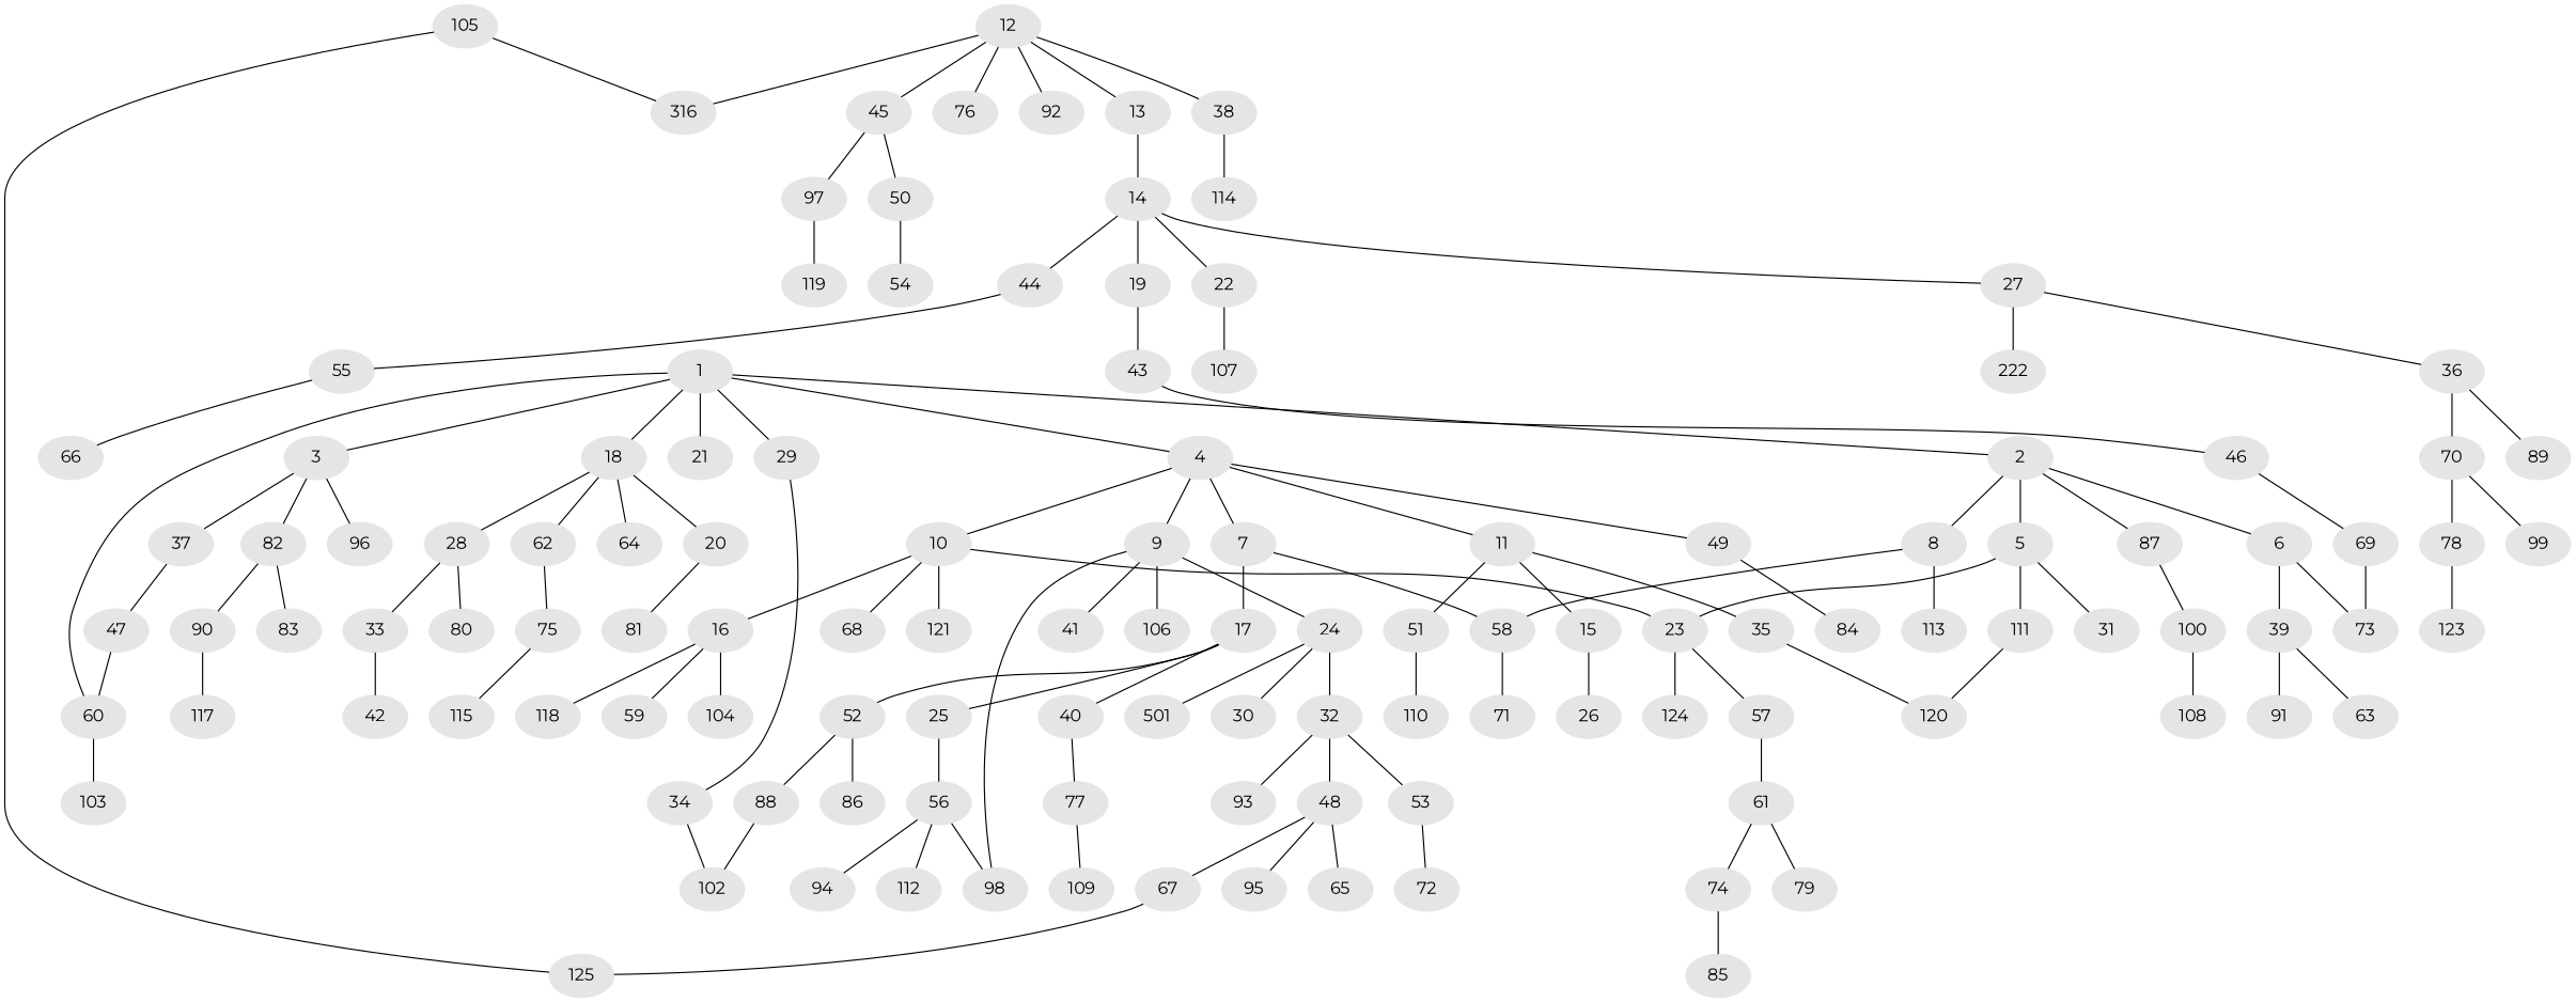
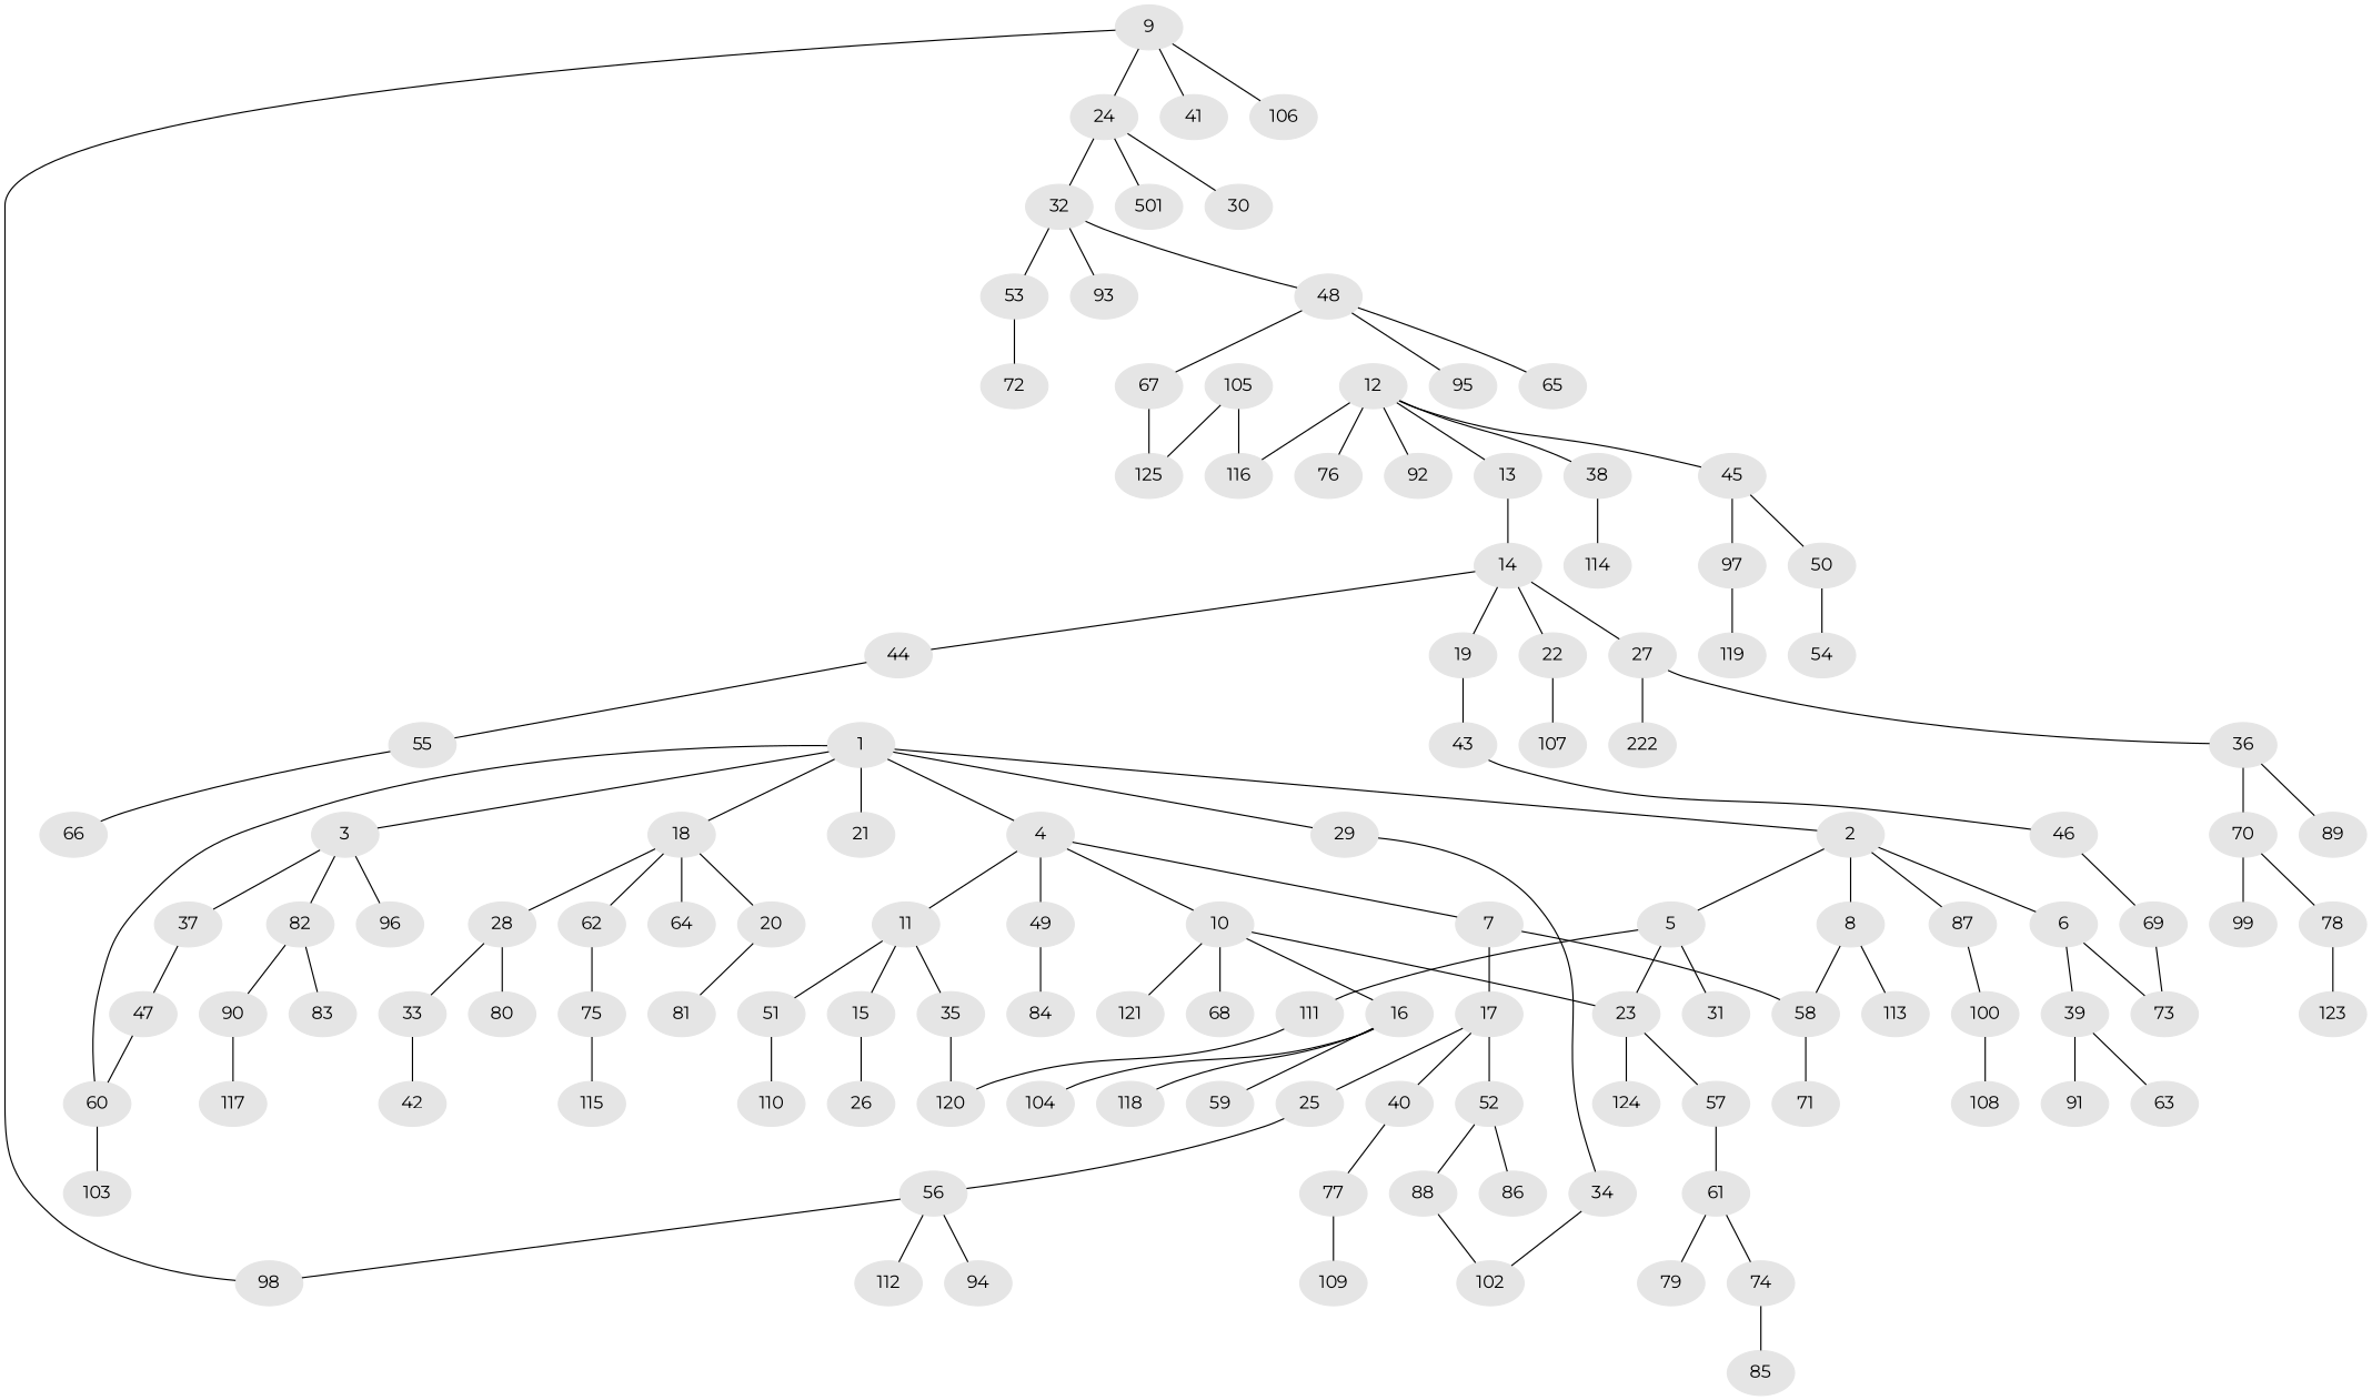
  graph {
    fontname=Montserrat
    node [color=gray90 fontname=Montserrat style=filled]
    edge [fontname=Montserrat]
    1
    2
    3
    4
    18
    21
    29
    60
    5
    6
    8
    87
    37
    82
    96
    7
    9
    10
    11
    49
    20
    28
    62
    64
    34
    103
    23
    31
    111
    39
    73
    58
    113
    100
    47
    83
    90
    17
    24
    41
    98
    106
    16
    68
    121
    15
    35
    51
    84
    57
    124
    120
    63
    91
    25
    40
    52
    71
    12
    13
    38
    45
    76
    92
-   116 [label=316]
+   116
    30
    32
    n68 [label=501]
    59
    104
    118
    26
    110
    14
    114
    50
    97
    19
    22
    27
    44
    43
    107
    36
    n85 [label=222]
    55
    56
    77
    86
    88
    81
    33
    80
    75
    46
    61
    48
    53
    93
    94
    112
    70
    89
    42
    102
    65
    67
    95
    72
    78
    99
    109
    69
    66
    54
    119
    125
    74
    79
    85
    115
    105
    123
    117
    108
    1 -- 2
    1 -- 3
    1 -- 4
    1 -- 18
    1 -- 21
    1 -- 29
    1 -- 60
    2 -- 5
    2 -- 6
    2 -- 8
    2 -- 87
    3 -- 37
    3 -- 82
    3 -- 96
    4 -- 7
-   4 -- 9
    4 -- 10
    4 -- 11
    4 -- 49
    18 -- 20
    18 -- 28
    18 -- 62
    18 -- 64
    29 -- 34
    60 -- 103
    5 -- 23
    5 -- 31
    5 -- 111
    6 -- 39
    6 -- 73
    8 -- 58
    8 -- 113
    87 -- 100
    37 -- 47
    82 -- 83
    82 -- 90
    7 -- 58
    7 -- 17
    9 -- 24
    9 -- 41
    9 -- 98
    9 -- 106
    10 -- 23
    10 -- 16
    10 -- 68
    10 -- 121
    11 -- 15
    11 -- 35
    11 -- 51
    49 -- 84
    20 -- 81
    28 -- 33
    28 -- 80
    62 -- 75
    34 -- 102
    23 -- 57
    23 -- 124
    111 -- 120
    39 -- 63
    39 -- 91
    58 -- 71
    100 -- 108
    47 -- 60
    90 -- 117
    17 -- 25
    17 -- 40
    17 -- 52
    24 -- 30
    24 -- 32
    24 -- n68
    16 -- 59
    16 -- 104
    16 -- 118
    15 -- 26
    35 -- 120
    51 -- 110
    57 -- 61
    25 -- 56
    40 -- 77
    52 -- 86
    52 -- 88
    12 -- 13
    12 -- 38
    12 -- 45
    12 -- 76
    12 -- 92
    12 -- 116
    13 -- 14
    38 -- 114
    45 -- 50
    45 -- 97
    32 -- 48
    32 -- 53
    32 -- 93
    14 -- 19
    14 -- 22
    14 -- 27
    14 -- 44
    50 -- 54
    97 -- 119
    19 -- 43
    22 -- 107
    27 -- 36
    27 -- n85
    44 -- 55
    43 -- 46
    36 -- 70
    36 -- 89
    55 -- 66
    56 -- 98
    56 -- 94
    56 -- 112
    77 -- 109
    88 -- 102
    33 -- 42
    75 -- 115
    46 -- 69
    61 -- 74
    61 -- 79
    48 -- 65
    48 -- 67
    48 -- 95
    53 -- 72
    70 -- 78
    70 -- 99
    67 -- 125
    78 -- 123
    69 -- 73
    74 -- 85
    105 -- 116
    105 -- 125
  }
